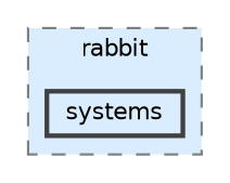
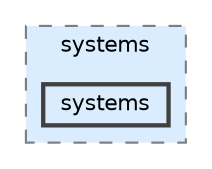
  digraph {
    compound=true
    n1 [color=grey25 fillcolor="#daedff" fontname=Helvetica fontsize=10 height=0.2 label=systems shape=box style="filled,bold" width=0.4]
    subgraph cluster_1 {
      bgcolor="#daedff"
      fontname=Helvetica
      fontsize=10
-     label=rabbit
+     label=systems
      pencolor=grey50
      style="filled,dashed"
      n1
    }
  }
